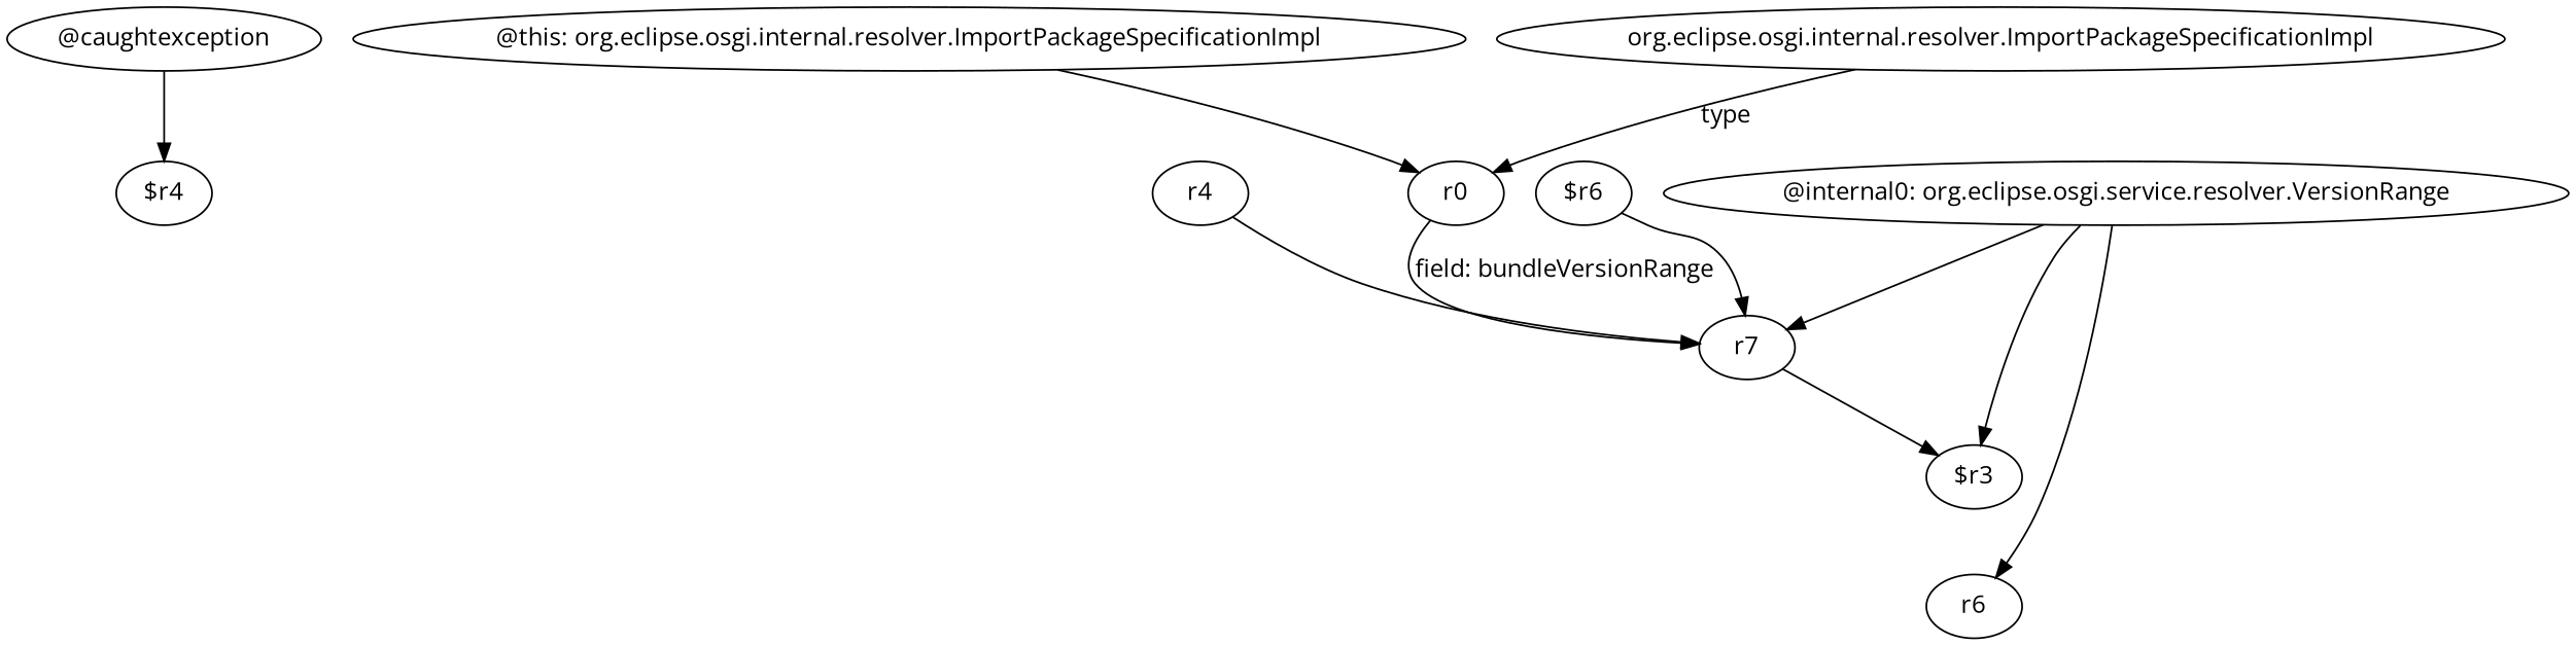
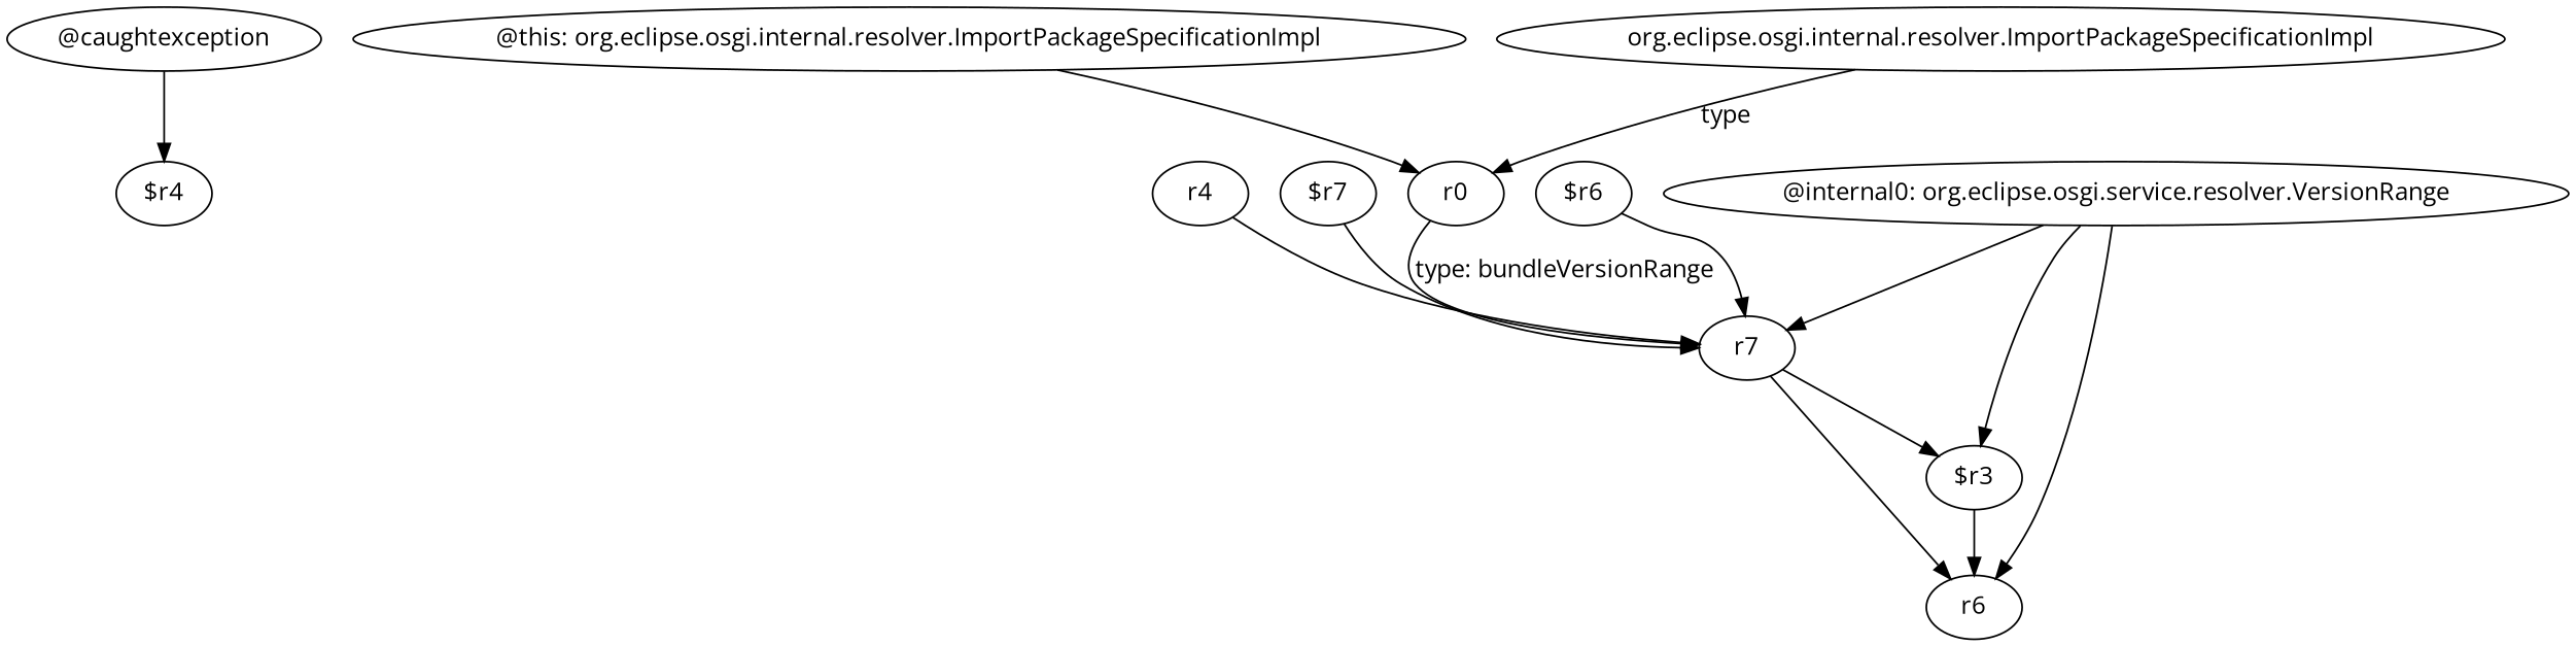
  digraph {
    fontname="Open Sans"
    node [fontname="Open Sans"]
    edge [fontname="Open Sans"]
    n1 [label="@caughtexception"]
    n2 [label="$r4"]
    n3 [label=r4]
    n4 [label=r7]
    n5 [label="$r3"]
    n6 [label=r6]
+   n7 [label="$r7"]
    n8 [label="@this: org.eclipse.osgi.internal.resolver.ImportPackageSpecificationImpl"]
    n9 [label=r0]
    n10 [label="org.eclipse.osgi.internal.resolver.ImportPackageSpecificationImpl"]
    n11 [label="@internal0: org.eclipse.osgi.service.resolver.VersionRange"]
    n12 [label="$r6"]
    n1 -> n2
    n3 -> n4
    n4 -> n5
+   n4 -> n6
+   n5 -> n6
+   n7 -> n4
    n8 -> n9
-   n9 -> n4 [label="field: bundleVersionRange"]
+   n9 -> n4 [label="type: bundleVersionRange"]
    n10 -> n9 [label=type]
    n11 -> n4
    n11 -> n5
    n11 -> n6
    n12 -> n4
  }
